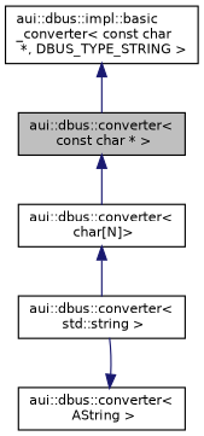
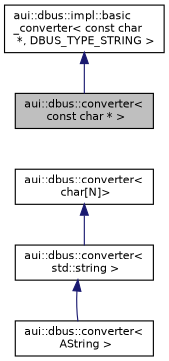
  digraph {
    node [color=black fillcolor=white fontname=Helvetica fontsize=10 shape=record style=filled]
    edge [color=midnightblue dir=back fontname=Helvetica fontsize=10 labelfontname=Helvetica labelfontsize=10 style=solid]
    n1 [fillcolor=grey75 fontcolor=black height=0.2 label="aui::dbus::converter\<\l const char * \>" width=0.4]
    n2 [height=0.2 label="aui::dbus::converter\<\l char[N]\>" width=0.4]
    n3 [height=0.2 label="aui::dbus::converter\<\l std::string \>" width=0.4]
    n4 [height=0.2 label="aui::dbus::converter\<\l AString \>" width=0.4]
    n5 [height=0.2 label="aui::dbus::impl::basic\l_converter\< const char\l *, DBUS_TYPE_STRING \>" width=0.4]
-   n1 -> n2
    n2 -> n3
-   n4 -> n3
+   n3 -> n4
    n5 -> n1
  }
